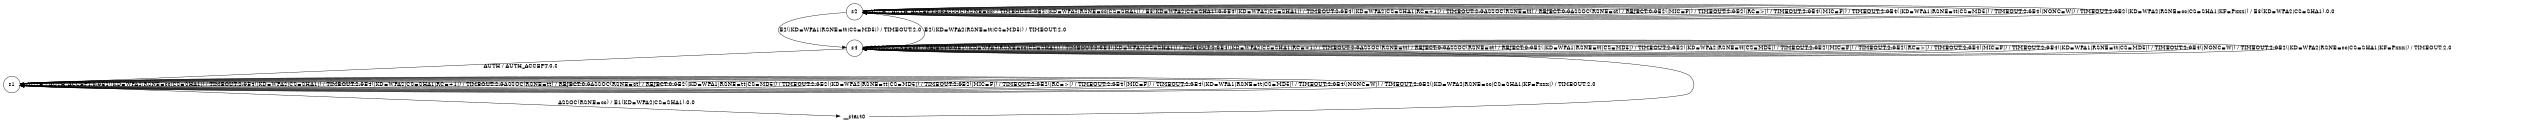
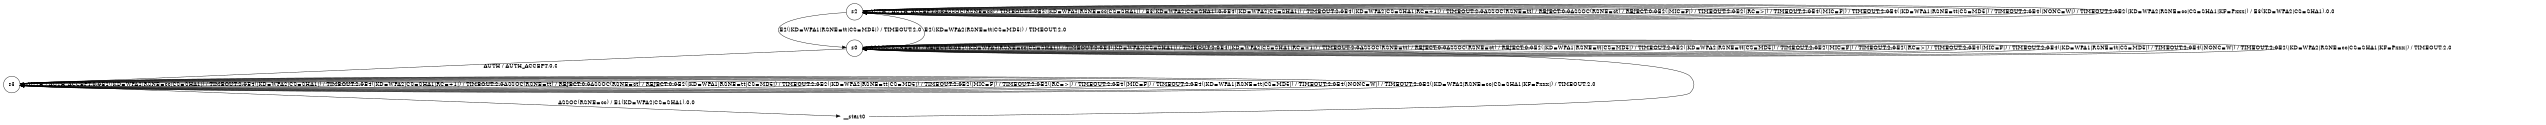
  digraph {
    node [shape=circle]
-   n1 [label=s4]
-   n2 [label=s1]
+   n1 [label=s0]
+   n2 [label=s3]
    __start0 [height=0 shape=none width=0]
    n4 [label=s2]
    n1 -> n1 [label="ASSOC(RSNE=cc) / REJECT,0.0"]
    n1 -> n1 [label="E2(|KD=WPA2|RSNE=cc|CS=SHA1|) / TIMEOUT,2.0"]
    n1 -> n1 [label="E4(|KD=WPA2|CS=SHA1|) / TIMEOUT,2.0"]
    n1 -> n1 [label="E4(|KD=WPA2|CS=SHA1|RC=+1|) / TIMEOUT,2.0"]
    n1 -> n1 [label="ASSOC(RSNE=tt) / REJECT,0.0"]
    n1 -> n1 [label="ASSOC(RSNE=ct) / REJECT,0.0"]
    n1 -> n1 [label="E2(|KD=WPA1|RSNE=tt|CS=MD5|) / TIMEOUT,2.0"]
    n1 -> n1 [label="E2(|KD=WPA2|RSNE=tt|CS=MD5|) / TIMEOUT,2.0"]
    n1 -> n1 [label="E2(|MIC=F|) / TIMEOUT,2.0"]
    n1 -> n1 [label="E2(|RC=>|) / TIMEOUT,2.0"]
    n1 -> n1 [label="E4(|MIC=F|) / TIMEOUT,2.0"]
    n1 -> n1 [label="E4(|KD=WPA1|RSNE=tt|CS=MD5|) / TIMEOUT,2.0"]
    n1 -> n1 [label="E4(|NONC=W|) / TIMEOUT,2.0"]
    n1 -> n1 [label="E2(|KD=WPA2|RSNE=cc|CS=SHA1|KF=Pxxx|) / TIMEOUT,2.0"]
    n1 -> n2 [label="AUTH / AUTH_ACCEPT,0.0"]
    n2 -> n2 [label="AUTH / AUTH_ACCEPT,0.0"]
    n2 -> n2 [label="E2(|KD=WPA2|RSNE=cc|CS=SHA1|) / TIMEOUT,2.0"]
    n2 -> n2 [label="E4(|KD=WPA2|CS=SHA1|) / TIMEOUT,2.0"]
    n2 -> n2 [label="E4(|KD=WPA2|CS=SHA1|RC=+1|) / TIMEOUT,2.0"]
    n2 -> n2 [label="ASSOC(RSNE=tt) / REJECT,0.0"]
    n2 -> n2 [label="ASSOC(RSNE=ct) / REJECT,0.0"]
    n2 -> n2 [label="E2(|KD=WPA1|RSNE=tt|CS=MD5|) / TIMEOUT,2.0"]
    n2 -> n2 [label="E2(|KD=WPA2|RSNE=tt|CS=MD5|) / TIMEOUT,2.0"]
    n2 -> n2 [label="E2(|MIC=F|) / TIMEOUT,2.0"]
    n2 -> n2 [label="E2(|RC=>|) / TIMEOUT,2.0"]
    n2 -> n2 [label="E4(|MIC=F|) / TIMEOUT,2.0"]
    n2 -> n2 [label="E4(|KD=WPA1|RSNE=tt|CS=MD5|) / TIMEOUT,2.0"]
    n2 -> n2 [label="E4(|NONC=W|) / TIMEOUT,2.0"]
    n2 -> n2 [label="E2(|KD=WPA2|RSNE=cc|CS=SHA1|KF=Pxxx|) / TIMEOUT,2.0"]
    n2 -> __start0 [label="ASSOC(RSNE=cc) / E1(KD=WPA2|CS=SHA1),0.0"]
    __start0 -> n1
    n4 -> n1 [label="E2(|KD=WPA1|RSNE=tt|CS=MD5|) / TIMEOUT,2.0"]
    n4 -> n1 [label="E2(|KD=WPA2|RSNE=tt|CS=MD5|) / TIMEOUT,2.0"]
    n4 -> n4 [label="AUTH / AUTH_ACCEPT,0.0"]
    n4 -> n4 [label="ASSOC(RSNE=cc) / TIMEOUT,2.0"]
    n4 -> n4 [label="E2(|KD=WPA2|RSNE=cc|CS=SHA1|) / E3(KD=WPA2|CS=SHA1),0.0"]
    n4 -> n4 [label="E4(|KD=WPA2|CS=SHA1|) / TIMEOUT,2.0"]
    n4 -> n4 [label="E4(|KD=WPA2|CS=SHA1|RC=+1|) / TIMEOUT,2.0"]
    n4 -> n4 [label="ASSOC(RSNE=tt) / REJECT,0.0"]
    n4 -> n4 [label="ASSOC(RSNE=ct) / REJECT,0.0"]
    n4 -> n4 [label="E2(|MIC=F|) / TIMEOUT,2.0"]
    n4 -> n4 [label="E2(|RC=>|) / TIMEOUT,2.0"]
    n4 -> n4 [label="E4(|MIC=F|) / TIMEOUT,2.0"]
    n4 -> n4 [label="E4(|KD=WPA1|RSNE=tt|CS=MD5|) / TIMEOUT,2.0"]
    n4 -> n4 [label="E4(|NONC=W|) / TIMEOUT,2.0"]
    n4 -> n4 [label="E2(|KD=WPA2|RSNE=cc|CS=SHA1|KF=Pxxx|) / E3(KD=WPA2|CS=SHA1),0.0"]
  }
